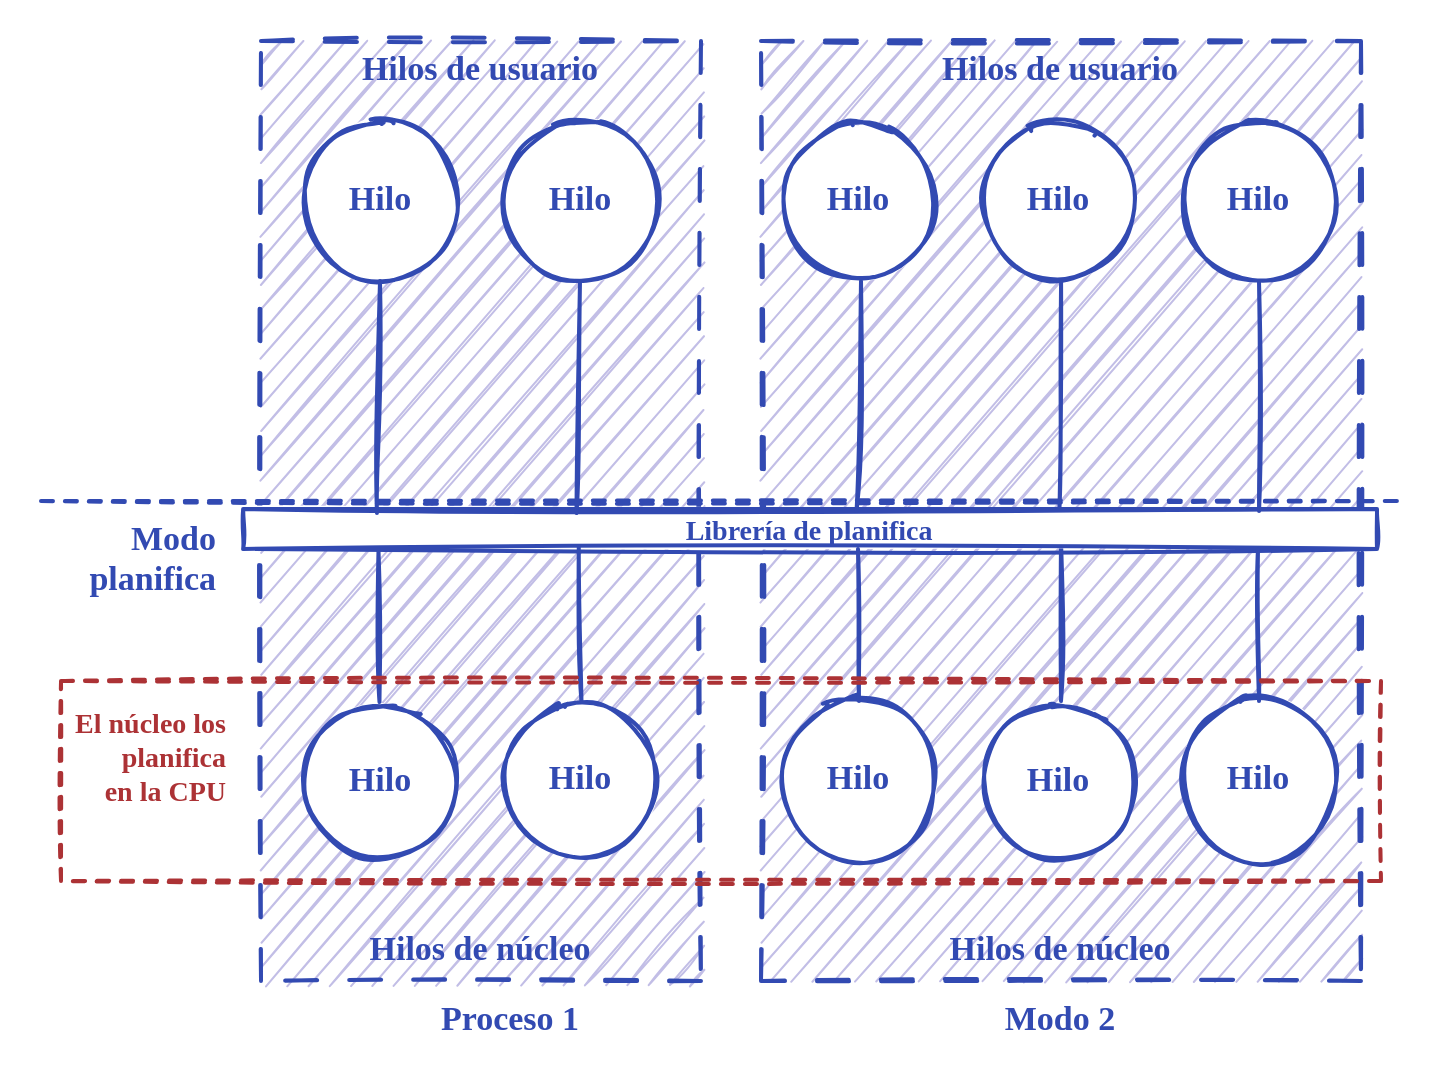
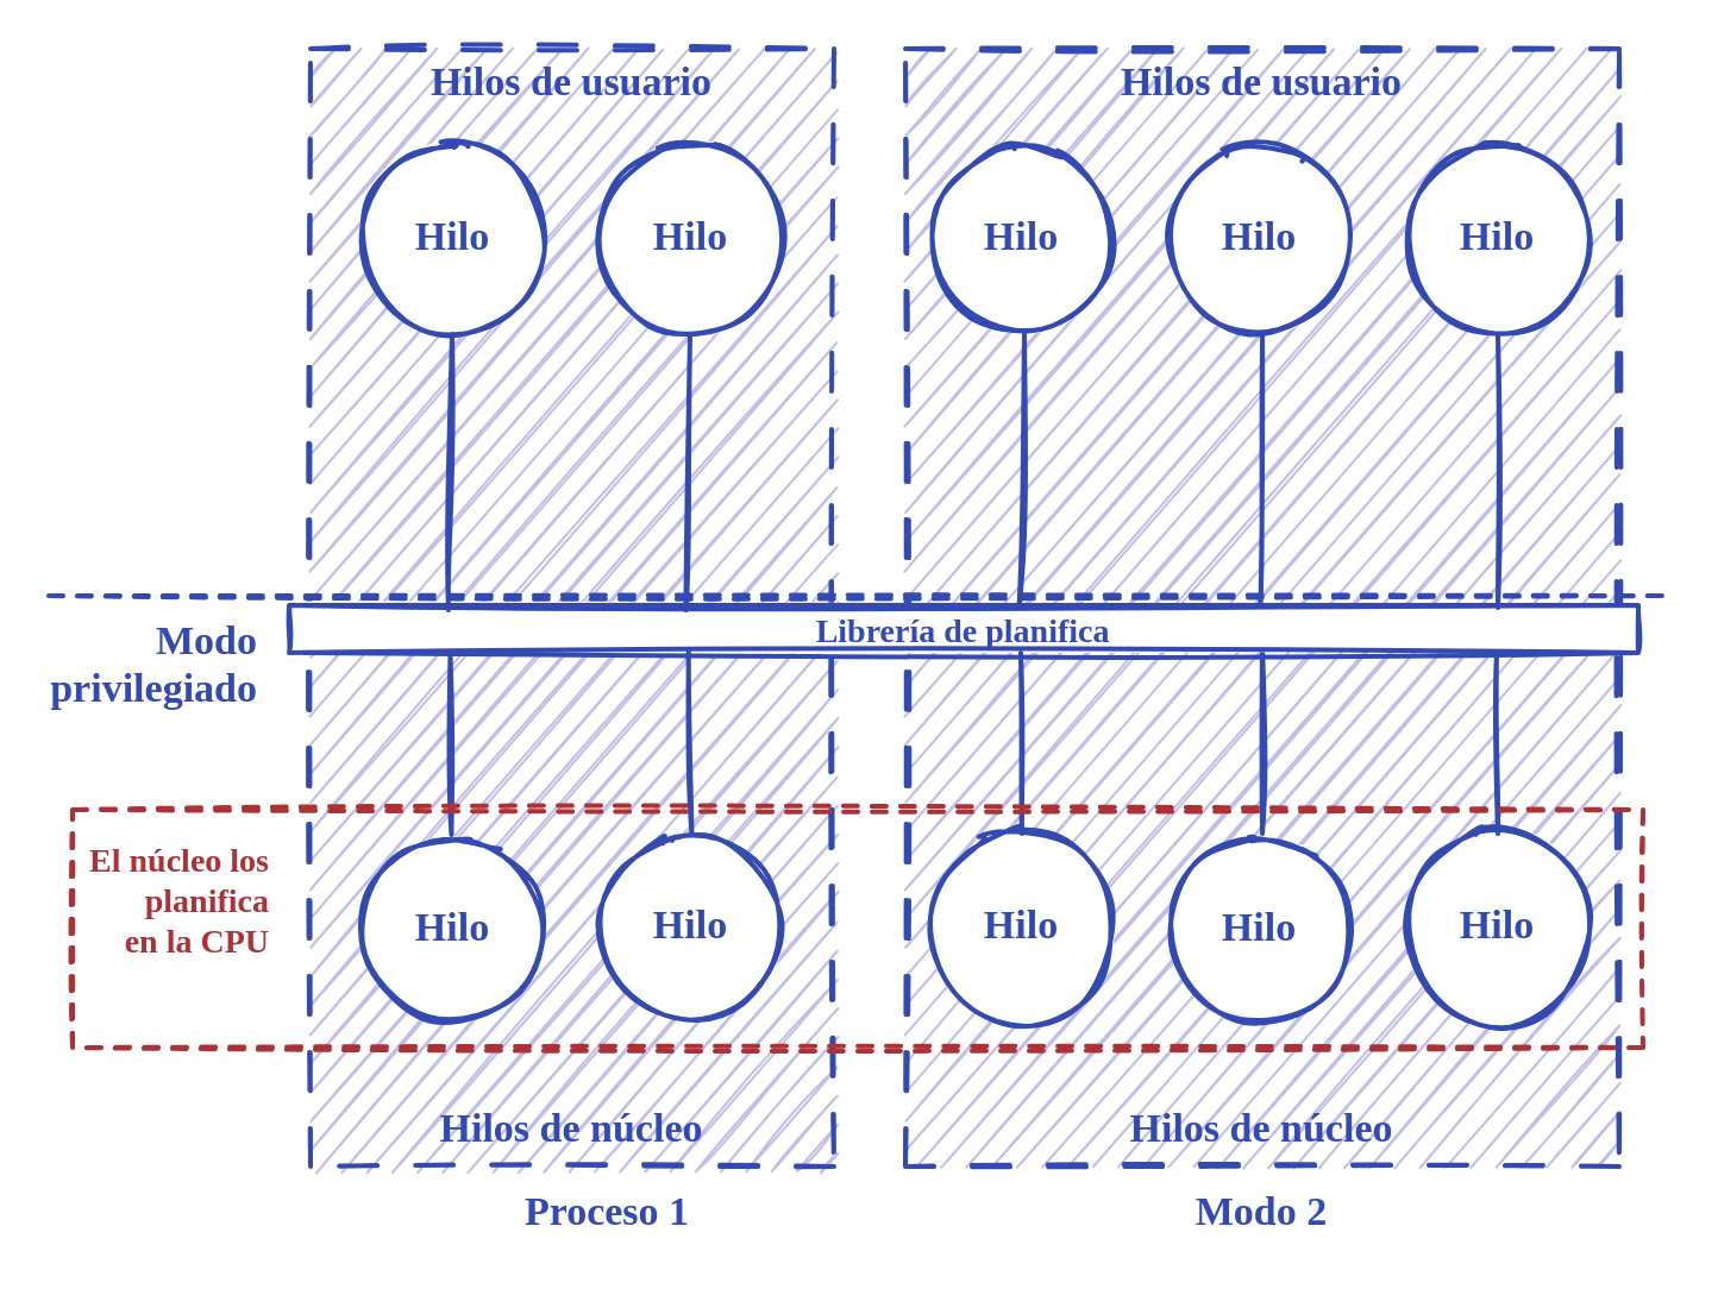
  <mxCell id="0" />
  <mxCell id="1" parent="0" />
  <mxCell id="2" value="" style="rounded=0;shadow=0;sketch=1;strokeWidth=2;fillColor=#c2bee6;fontFamily=Ink Free;fontSize=17;spacing=20;strokeColor=#324ab2;fontColor=#324ab2;fontStyle=1;labelBackgroundColor=none;dashed=1;dashPattern=8 8;spacingBottom=5;" vertex="1" parent="1"><mxGeometry x="130" y="20" width="220" height="470" as="geometry" /></mxCell>
  <mxCell id="3" value="" style="rounded=0;shadow=0;sketch=1;strokeWidth=2;fillColor=#c2bee6;fontFamily=Ink Free;fontSize=17;spacing=20;strokeColor=#324ab2;fontColor=#324ab2;fontStyle=1;labelBackgroundColor=none;spacingBottom=5;dashed=1;dashPattern=8 8;" vertex="1" parent="1"><mxGeometry x="380" y="20" width="300" height="470" as="geometry" /></mxCell>
  <mxCell id="4" value="Hilo" style="ellipse;aspect=fixed;rounded=0;shadow=0;fontFamily=Ink Free;fontSize=17;strokeWidth=2;spacing=20;sketch=1;align=center;strokeColor=#324ab2;fontColor=#324ab2;fillColor=default;fontStyle=1;spacingBottom=5;" vertex="1" parent="1"><mxGeometry x="150" y="350.5" width="80" height="80" as="geometry" /></mxCell>
  <mxCell id="5" value="Hilo" style="ellipse;aspect=fixed;rounded=0;shadow=0;fontFamily=Ink Free;fontSize=17;strokeWidth=2;spacing=20;sketch=1;align=center;strokeColor=#324ab2;fontColor=#324ab2;fillColor=default;fontStyle=1;spacingBottom=5;" vertex="1" parent="1"><mxGeometry x="250" y="349.5" width="80" height="80" as="geometry" /></mxCell>
  <mxCell id="6" value="Hilo" style="ellipse;aspect=fixed;rounded=0;shadow=0;fontFamily=Ink Free;fontSize=17;strokeWidth=2;spacing=20;sketch=1;align=center;strokeColor=#324ab2;fontColor=#324ab2;fillColor=#FFFFFF;fontStyle=1;spacingBottom=5;fillStyle=auto;" vertex="1" parent="1"><mxGeometry x="489" y="350.5" width="80" height="80" as="geometry" /></mxCell>
- <mxCell id="7" value="Modo&#10;planifica" style="text;strokeColor=none;fillColor=none;align=right;verticalAlign=middle;rounded=0;shadow=0;sketch=1;fontFamily=Ink Free;fontSize=17;fontStyle=1;fontColor=#324ab2;spacingBottom=5;" vertex="1" parent="1"><mxGeometry x="20" y="260" width="90" height="40" as="geometry" /></mxCell>
+ <mxCell id="7" value="Modo&#10;privilegiado" style="text;strokeColor=none;fillColor=none;align=right;verticalAlign=middle;rounded=0;shadow=0;sketch=1;fontFamily=Ink Free;fontSize=17;fontStyle=1;fontColor=#324ab2;spacingBottom=5;" vertex="1" parent="1"><mxGeometry x="20" y="260" width="90" height="40" as="geometry" /></mxCell>
  <mxCell id="8" value="Hilos de usuario" style="text;fillColor=none;align=center;verticalAlign=middle;rounded=0;shadow=0;fontFamily=Ink Free;fontSize=17;strokeWidth=2;spacing=20;sketch=1;fontStyle=1;fontColor=#324ab2;spacingBottom=5;" vertex="1" parent="1"><mxGeometry x="380" y="20" width="300" height="30" as="geometry" /></mxCell>
  <mxCell id="9" value="Hilos de usuario" style="text;fillColor=none;align=center;verticalAlign=middle;rounded=0;shadow=0;fontFamily=Ink Free;fontSize=17;strokeWidth=2;spacing=20;sketch=1;fontStyle=1;fontColor=#324ab2;spacingBottom=5;" vertex="1" parent="1"><mxGeometry x="130" y="20" width="220" height="30" as="geometry" /></mxCell>
  <mxCell id="10" value="Hilos de núcleo" style="text;fillColor=none;align=center;verticalAlign=middle;rounded=0;shadow=0;fontFamily=Ink Free;fontSize=17;strokeWidth=2;spacing=20;sketch=1;fontStyle=1;fontColor=#324ab2;spacingBottom=5;" vertex="1" parent="1"><mxGeometry x="380" y="460" width="300" height="30" as="geometry" /></mxCell>
  <mxCell id="11" value="Hilos de núcleo" style="text;fillColor=none;align=center;verticalAlign=middle;rounded=0;shadow=0;fontFamily=Ink Free;fontSize=17;strokeWidth=2;spacing=20;sketch=1;fontStyle=1;fontColor=#324ab2;spacingBottom=5;" vertex="1" parent="1"><mxGeometry x="130" y="460" width="220" height="30" as="geometry" /></mxCell>
  <mxCell id="12" value="Proceso 1" style="text;fillColor=none;align=center;verticalAlign=middle;rounded=0;shadow=0;fontFamily=Ink Free;fontSize=17;strokeWidth=2;spacing=20;sketch=1;fontStyle=1;fontColor=#324ab2;spacingBottom=5;" vertex="1" parent="1"><mxGeometry x="155" y="500" width="200" height="20" as="geometry" /></mxCell>
  <mxCell id="13" value="Modo 2" style="text;fillColor=none;align=center;verticalAlign=middle;rounded=0;shadow=0;fontFamily=Ink Free;fontSize=17;strokeWidth=2;spacing=20;sketch=1;fontStyle=1;fontColor=#324ab2;spacingBottom=5;" vertex="1" parent="1"><mxGeometry x="380" y="500" width="300" height="20" as="geometry" /></mxCell>
  <mxCell id="14" value="Hilo" style="ellipse;aspect=fixed;rounded=0;shadow=0;fontFamily=Ink Free;fontSize=17;strokeWidth=2;fillColor=default;spacing=20;sketch=1;align=center;points=[[0.924,-0.382]];strokeColor=#324ab2;fontColor=#324ab2;fontStyle=1;spacingBottom=5;" vertex="1" parent="1"><mxGeometry x="389" y="60" width="80" height="80" as="geometry" /></mxCell>
  <mxCell id="15" value="Hilo" style="ellipse;aspect=fixed;rounded=0;shadow=0;fontFamily=Ink Free;fontSize=17;strokeWidth=2;fillColor=default;spacing=20;sketch=1;align=center;;points=[[-0.924,-0.382]];strokeColor=#324ab2;fontColor=#324ab2;fontStyle=1;spacingBottom=5;" vertex="1" parent="1"><mxGeometry x="489" y="60" width="80" height="80" as="geometry" /></mxCell>
  <mxCell id="16" value="Hilo" style="ellipse;aspect=fixed;rounded=0;shadow=0;fontFamily=Ink Free;fontSize=17;strokeWidth=2;fillColor=default;spacing=20;sketch=1;align=center;strokeColor=#324ab2;fontColor=#324ab2;fontStyle=1;spacingBottom=5;" vertex="1" parent="1"><mxGeometry x="589" y="60" width="80" height="80" as="geometry" /></mxCell>
  <mxCell id="17" value="Hilo" style="ellipse;aspect=fixed;rounded=0;shadow=0;fontFamily=Ink Free;fontSize=17;strokeWidth=2;fillColor=default;spacing=20;sketch=1;align=center;points=[[0.924,-0.382]];strokeColor=#324ab2;fontColor=#324ab2;fontStyle=1;spacingBottom=5;" vertex="1" parent="1"><mxGeometry x="150" y="60" width="80" height="80" as="geometry" /></mxCell>
  <mxCell id="18" value="Hilo" style="ellipse;aspect=fixed;rounded=0;shadow=0;fontFamily=Ink Free;fontSize=17;strokeWidth=2;fillColor=default;spacing=20;sketch=1;align=center;;points=[[-0.924,-0.382]];strokeColor=#324ab2;fontColor=#324ab2;fontStyle=1;spacingBottom=5;" vertex="1" parent="1"><mxGeometry x="250" y="60" width="80" height="80" as="geometry" /></mxCell>
  <mxCell id="19" value="" style="endArrow=none;strokeWidth=2;rounded=0;shadow=0;fontFamily=Ink Free;fontSize=17;spacing=20;sketch=1;dashed=1;strokeColor=#324ab2;fontColor=#324ab2;fontStyle=1;spacingBottom=5;" edge="1" parent="1"><mxGeometry width="50" height="50" relative="1" as="geometry"><mxPoint x="20" y="250" as="sourcePoint" /><mxPoint x="700" y="250" as="targetPoint" /></mxGeometry></mxCell>
  <mxCell id="20" value="" style="rounded=0;orthogonalLoop=1;jettySize=auto;strokeWidth=2;shadow=0;fontFamily=Ink Free;fontSize=17;spacing=20;endArrow=none;sketch=1;strokeColor=#324ab2;fontColor=#324ab2;fontStyle=1;spacingBottom=5;" edge="1" parent="1"><mxGeometry relative="1" as="geometry"><mxPoint x="530" y="350" as="sourcePoint" /><mxPoint x="530" y="270" as="targetPoint" /></mxGeometry></mxCell>
  <mxCell id="21" value="El núcleo los&#10;planifica&#10;en la CPU" style="text;strokeColor=none;fillColor=none;align=right;verticalAlign=middle;rounded=0;shadow=0;sketch=1;fontFamily=Ink Free;fontSize=14;fontStyle=1;fontColor=#AC3235;spacingBottom=5;" vertex="1" parent="1"><mxGeometry x="35" y="345" width="80" height="70" as="geometry" /></mxCell>
  <mxCell id="22" value="Librería de planifica" style="rounded=0;shadow=0;sketch=1;strokeWidth=2;fillColor=default;fontFamily=Ink Free;fontSize=14;spacing=20;strokeColor=#324AB2;fontColor=#324AB2;fontStyle=1;labelBackgroundColor=none;" vertex="1" parent="1"><mxGeometry x="121.074" y="254" width="566.928" height="20" as="geometry" /></mxCell>
  <mxCell id="23" value="Hilo" style="ellipse;aspect=fixed;rounded=0;shadow=0;fontFamily=Ink Free;fontSize=17;strokeWidth=2;fillColor=default;spacing=20;sketch=1;align=center;points=[[0.924,-0.382]];strokeColor=#324ab2;fontColor=#324ab2;fontStyle=1;spacingBottom=5;" vertex="1" parent="1"><mxGeometry x="389" y="349.5" width="80" height="80" as="geometry" /></mxCell>
  <mxCell id="24" value="Hilo" style="ellipse;aspect=fixed;rounded=0;shadow=0;fontFamily=Ink Free;fontSize=17;strokeWidth=2;fillColor=default;spacing=20;sketch=1;align=center;strokeColor=#324ab2;fontColor=#324ab2;fontStyle=1;spacingBottom=5;" vertex="1" parent="1"><mxGeometry x="589" y="349.5" width="80" height="80" as="geometry" /></mxCell>
  <mxCell id="25" value="" style="rounded=0;orthogonalLoop=1;jettySize=auto;strokeWidth=2;shadow=0;fontFamily=Ink Free;fontSize=17;spacing=20;endArrow=none;sketch=1;strokeColor=#324ab2;fontColor=#324ab2;fontStyle=1;spacingBottom=5;" edge="1" parent="1"><mxGeometry relative="1" as="geometry"><mxPoint x="629" y="350" as="sourcePoint" /><mxPoint x="628.5" y="274" as="targetPoint" /></mxGeometry></mxCell>
  <mxCell id="26" value="" style="rounded=0;orthogonalLoop=1;jettySize=auto;strokeWidth=2;shadow=0;fontFamily=Ink Free;fontSize=17;spacing=20;endArrow=none;sketch=1;strokeColor=#324ab2;fontColor=#324ab2;fontStyle=1;spacingBottom=5;" edge="1" parent="1"><mxGeometry relative="1" as="geometry"><mxPoint x="429" y="350" as="sourcePoint" /><mxPoint x="428.5" y="274" as="targetPoint" /></mxGeometry></mxCell>
  <mxCell id="27" value="" style="rounded=0;orthogonalLoop=1;jettySize=auto;strokeWidth=2;shadow=0;fontFamily=Ink Free;fontSize=17;spacing=20;endArrow=none;sketch=1;strokeColor=#324ab2;fontColor=#324ab2;fontStyle=1;spacingBottom=5;exitX=0.541;exitY=0.05;exitDx=0;exitDy=0;exitPerimeter=0;" edge="1" parent="1" source="22"><mxGeometry relative="1" as="geometry"><mxPoint x="430" y="250" as="sourcePoint" /><mxPoint x="430" y="140" as="targetPoint" /></mxGeometry></mxCell>
  <mxCell id="28" value="" style="rounded=0;orthogonalLoop=1;jettySize=auto;strokeWidth=2;shadow=0;fontFamily=Ink Free;fontSize=17;spacing=20;endArrow=none;sketch=1;strokeColor=#324ab2;fontColor=#324ab2;fontStyle=1;spacingBottom=5;entryX=0.513;entryY=1;entryDx=0;entryDy=0;entryPerimeter=0;exitX=0.72;exitY=-0.05;exitDx=0;exitDy=0;exitPerimeter=0;" edge="1" parent="1" source="22" target="15"><mxGeometry relative="1" as="geometry"><mxPoint x="530" y="250" as="sourcePoint" /><mxPoint x="530" y="170" as="targetPoint" /></mxGeometry></mxCell>
  <mxCell id="29" value="" style="rounded=0;orthogonalLoop=1;jettySize=auto;strokeWidth=2;shadow=0;fontFamily=Ink Free;fontSize=17;spacing=20;endArrow=none;sketch=1;strokeColor=#324ab2;fontColor=#324ab2;fontStyle=1;spacingBottom=5;entryX=0.5;entryY=1;entryDx=0;entryDy=0;exitX=0.896;exitY=0.05;exitDx=0;exitDy=0;exitPerimeter=0;" edge="1" parent="1" source="22" target="16"><mxGeometry relative="1" as="geometry"><mxPoint x="629" y="250" as="sourcePoint" /><mxPoint x="628.5" y="174" as="targetPoint" /></mxGeometry></mxCell>
  <mxCell id="30" value="" style="rounded=0;orthogonalLoop=1;jettySize=auto;strokeWidth=2;shadow=0;fontFamily=Ink Free;fontSize=17;spacing=20;endArrow=none;sketch=1;strokeColor=#324ab2;fontColor=#324ab2;fontStyle=1;spacingBottom=5;exitX=0.118;exitY=0.1;exitDx=0;exitDy=0;exitPerimeter=0;" edge="1" parent="1" source="22"><mxGeometry relative="1" as="geometry"><mxPoint x="189.5" y="250" as="sourcePoint" /><mxPoint x="189.5" y="140" as="targetPoint" /></mxGeometry></mxCell>
  <mxCell id="31" value="" style="rounded=0;orthogonalLoop=1;jettySize=auto;strokeWidth=2;shadow=0;fontFamily=Ink Free;fontSize=17;spacing=20;endArrow=none;sketch=1;strokeColor=#324ab2;fontColor=#324ab2;fontStyle=1;spacingBottom=5;entryX=0.513;entryY=1;entryDx=0;entryDy=0;entryPerimeter=0;exitX=0.294;exitY=0.1;exitDx=0;exitDy=0;exitPerimeter=0;" edge="1" parent="1" source="22"><mxGeometry relative="1" as="geometry"><mxPoint x="289.5" y="250" as="sourcePoint" /><mxPoint x="289.5" y="140" as="targetPoint" /></mxGeometry></mxCell>
  <mxCell id="32" value="" style="rounded=0;orthogonalLoop=1;jettySize=auto;strokeWidth=2;shadow=0;fontFamily=Ink Free;fontSize=17;spacing=20;endArrow=none;sketch=1;strokeColor=#324ab2;fontColor=#324AB2;fontStyle=1;spacingBottom=5;" edge="1" parent="1"><mxGeometry relative="1" as="geometry"><mxPoint x="189.25" y="350.5" as="sourcePoint" /><mxPoint x="188.75" y="274.5" as="targetPoint" /></mxGeometry></mxCell>
  <mxCell id="33" value="" style="rounded=0;orthogonalLoop=1;jettySize=auto;strokeWidth=2;shadow=0;fontFamily=Ink Free;fontSize=17;spacing=20;endArrow=none;sketch=1;strokeColor=#324ab2;fontColor=#324ab2;fontStyle=1;spacingBottom=5;entryX=0.296;entryY=0.95;entryDx=0;entryDy=0;entryPerimeter=0;" edge="1" parent="1" target="22"><mxGeometry relative="1" as="geometry"><mxPoint x="290.25" y="350.5" as="sourcePoint" /><mxPoint x="290" y="280" as="targetPoint" /></mxGeometry></mxCell>
  <mxCell id="34" value="" style="rounded=0;shadow=0;sketch=1;strokeWidth=2;fillColor=none;fontFamily=Ink Free;fontSize=17;spacing=20;strokeColor=#AC3235;fontColor=#AC3235;fontStyle=1;labelBackgroundColor=none;dashed=1;spacingBottom=5;" vertex="1" parent="1"><mxGeometry x="30" y="340" width="660" height="100" as="geometry" /></mxCell>
